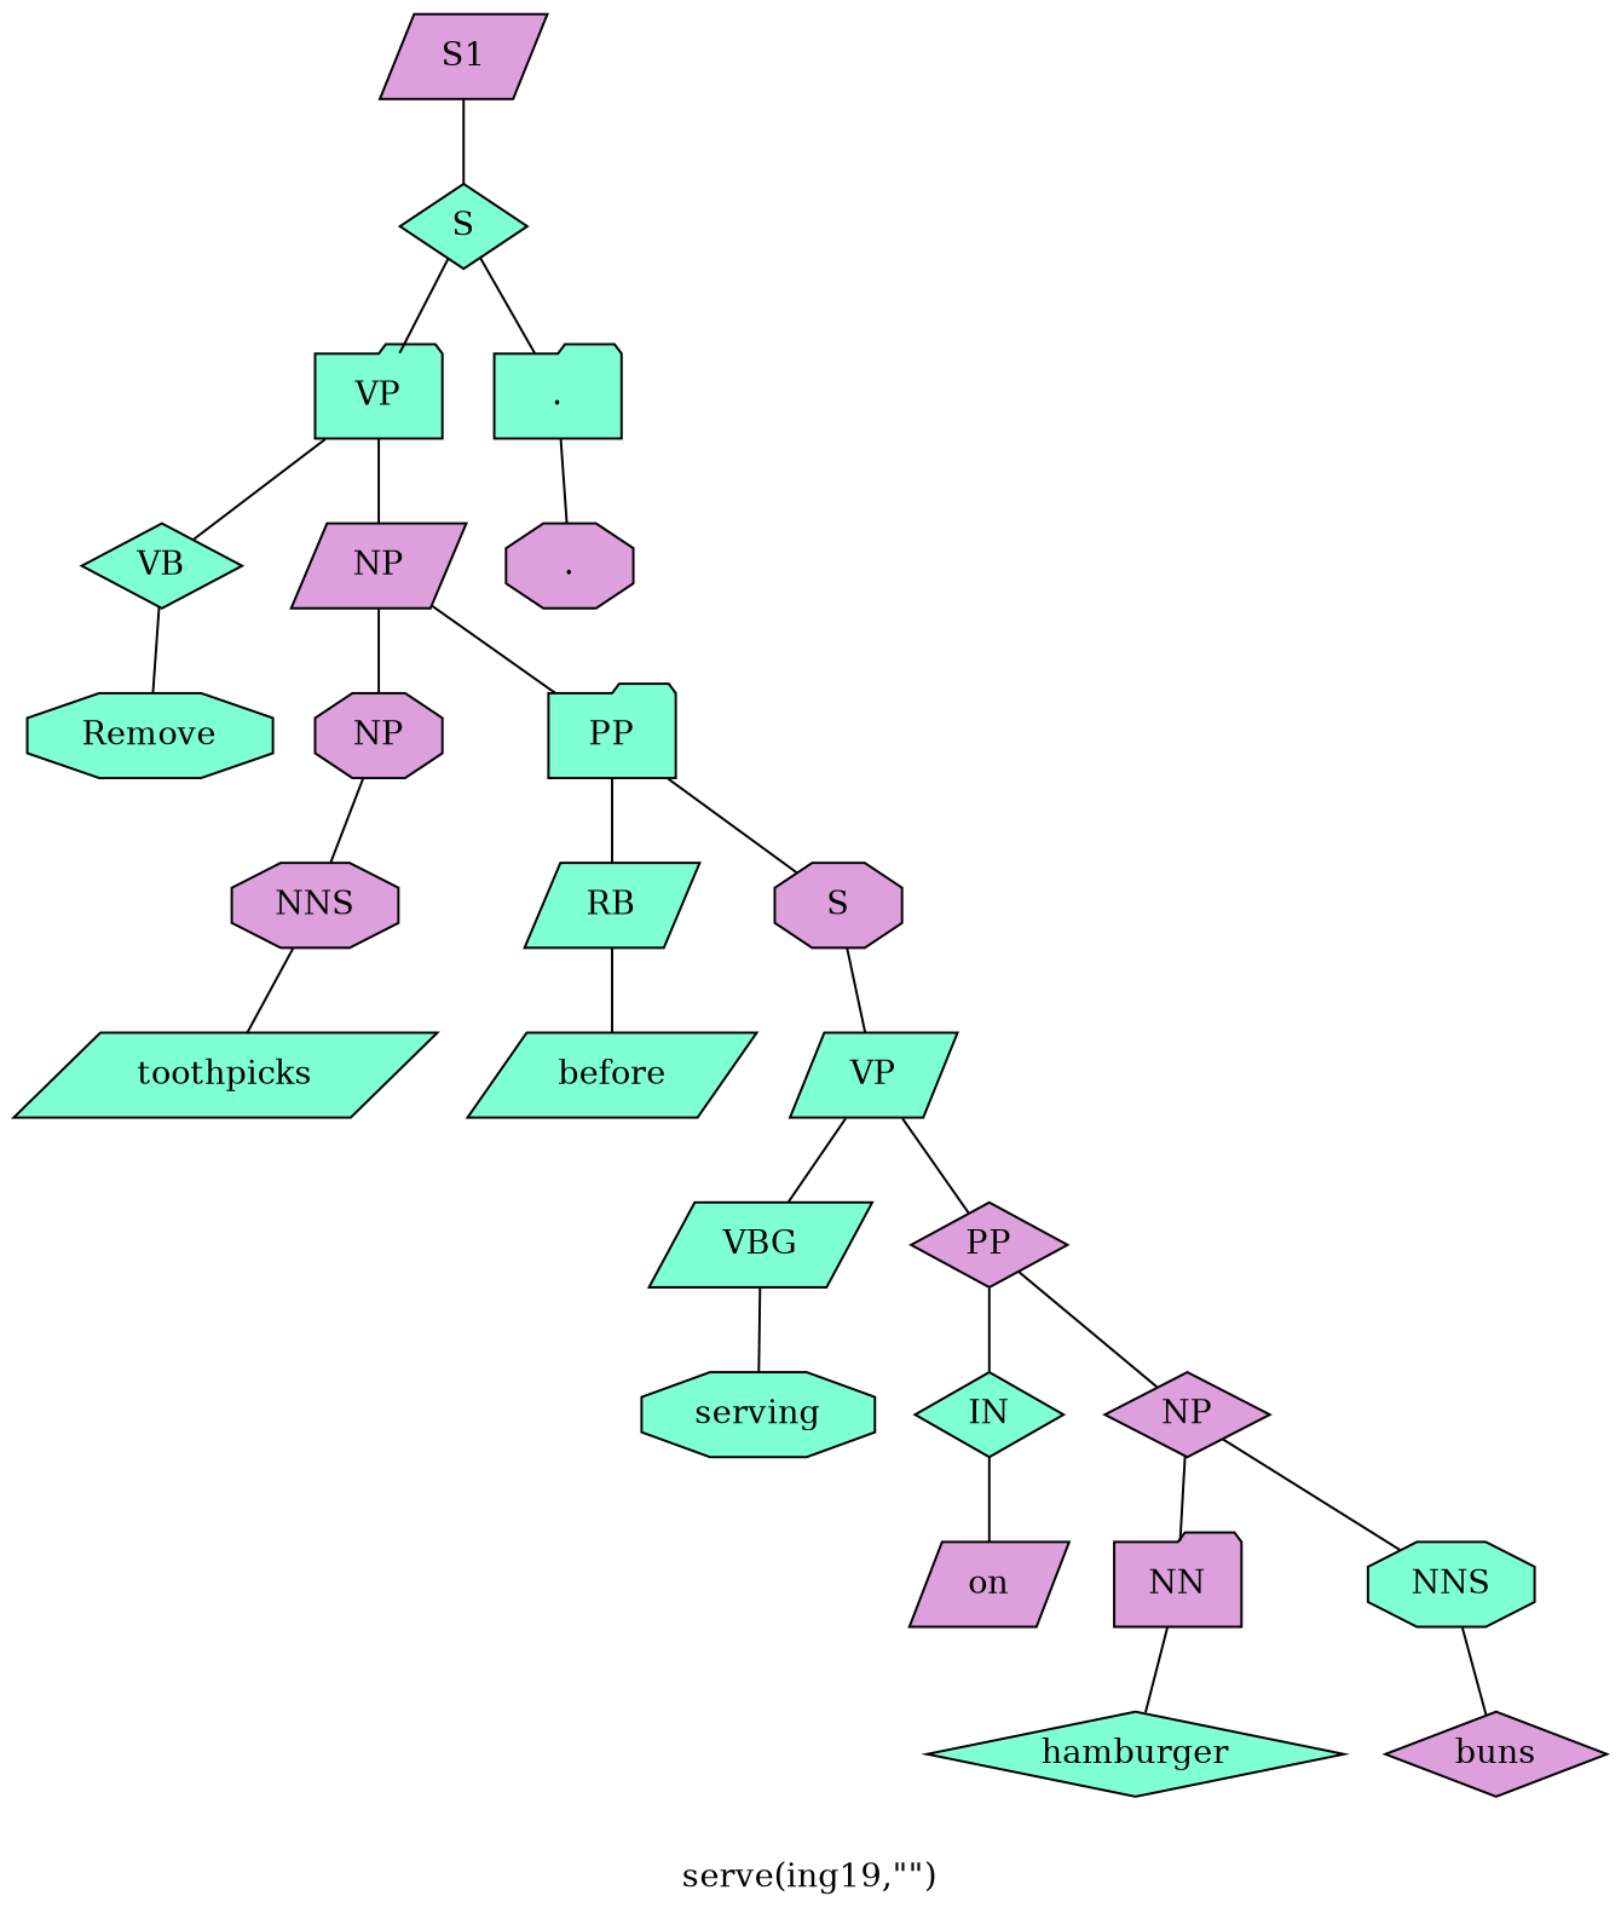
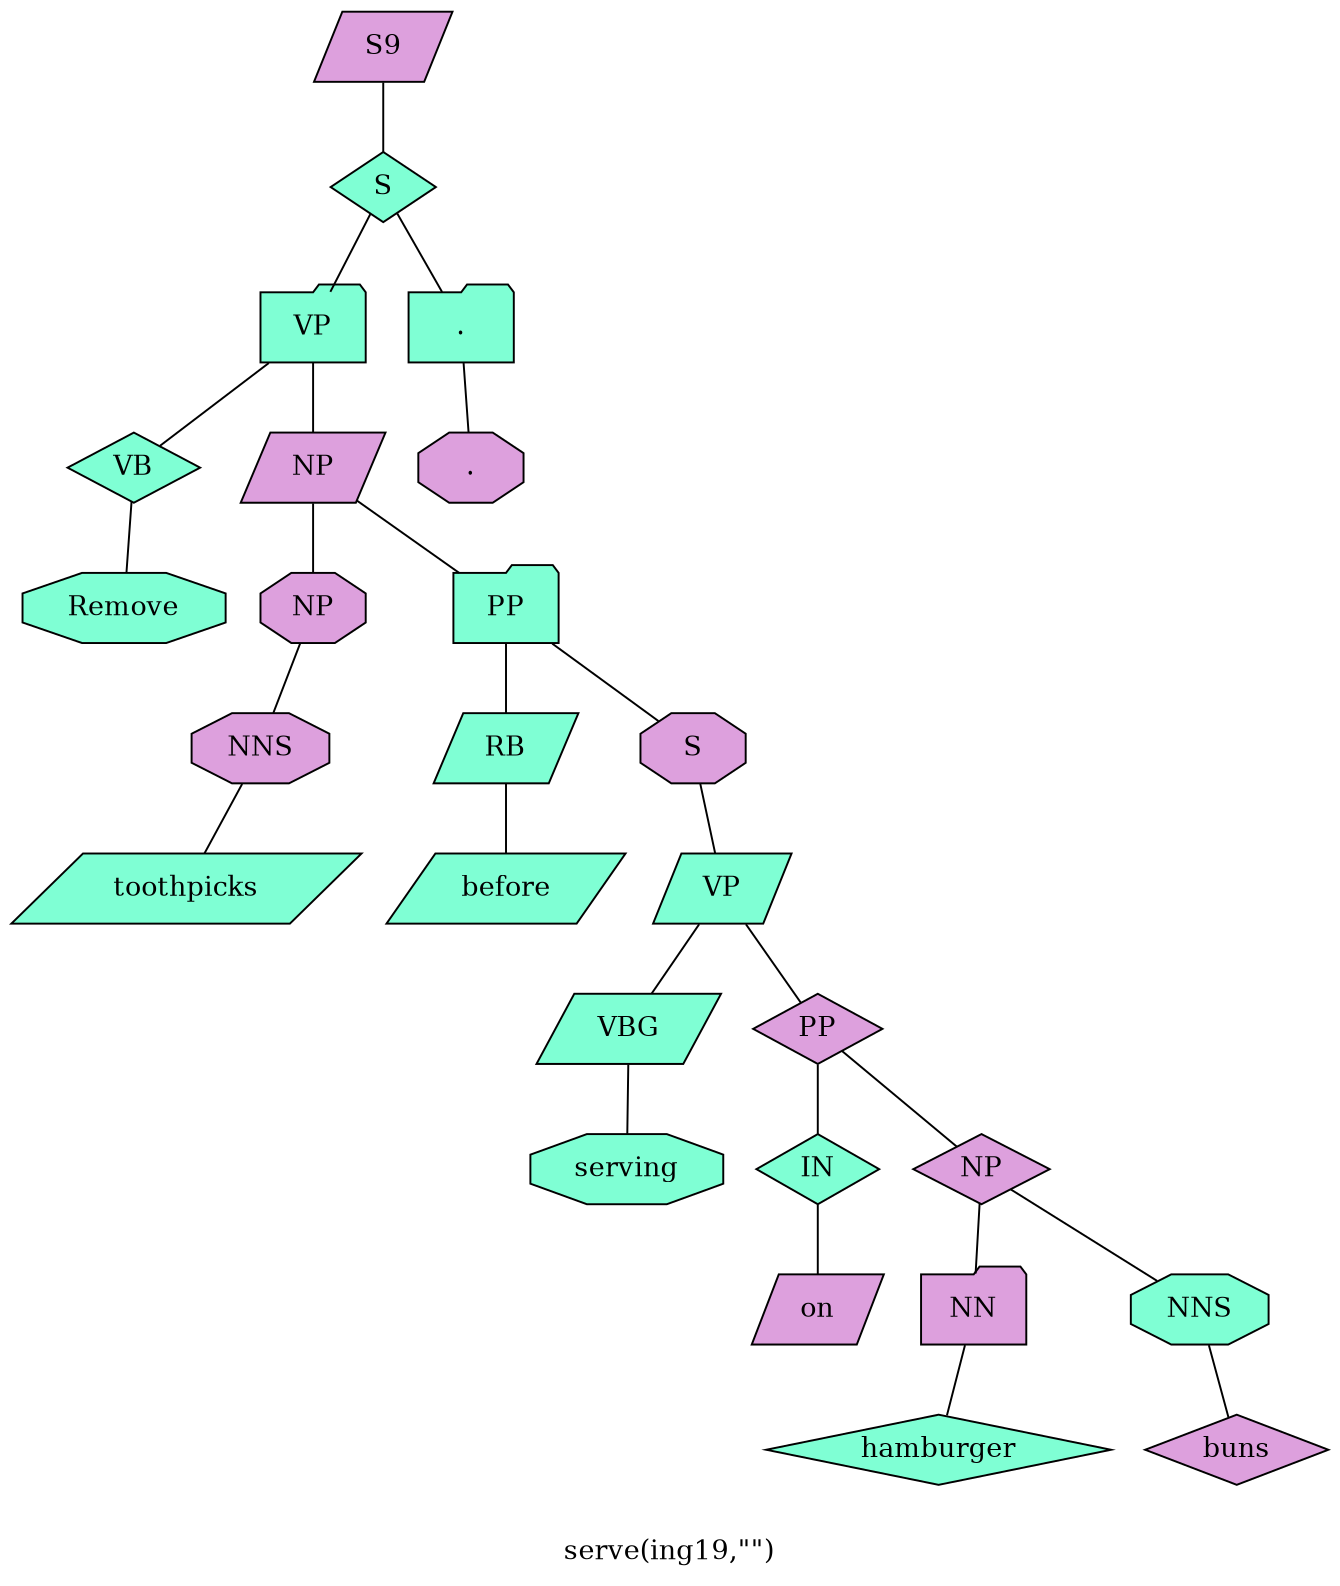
  graph {
    label="serve(ing19,\"\")"
    node [fillcolor=aquamarine shape=parallelogram style=filled]
-   n1 [fillcolor=plum label=S1]
+   n1 [fillcolor=plum label=S9]
    n2 [label=S shape=diamond]
    n3 [label=VP shape=folder]
    n4 [label="." shape=folder]
    n5 [label=VB shape=diamond]
    n6 [fillcolor=plum label=NP]
    n7 [fillcolor=plum label="." shape=octagon]
    n8 [label=Remove shape=octagon]
    n9 [fillcolor=plum label=NP shape=octagon]
    n10 [label=PP shape=folder]
    n11 [fillcolor=plum label=NNS shape=octagon]
    n12 [label=RB]
    n13 [fillcolor=plum label=S shape=octagon]
    n14 [label=toothpicks]
    n15 [label=before]
    n16 [label=VP]
    n17 [label=VBG]
    n18 [fillcolor=plum label=PP shape=diamond]
    n19 [label=serving shape=octagon]
    n20 [label=IN shape=diamond]
    n21 [fillcolor=plum label=NP shape=diamond]
    n22 [fillcolor=plum label=on]
    n23 [fillcolor=plum label=NN shape=folder]
    n24 [label=NNS shape=octagon]
    n25 [label=hamburger shape=diamond]
    n26 [fillcolor=plum label=buns shape=diamond]
    n1 -- n2
    n2 -- n3
    n2 -- n4
    n3 -- n5
    n3 -- n6
    n4 -- n7
    n5 -- n8
    n6 -- n9
    n6 -- n10
    n9 -- n11
    n10 -- n12
    n10 -- n13
    n11 -- n14
    n12 -- n15
    n13 -- n16
    n16 -- n17
    n16 -- n18
    n17 -- n19
    n18 -- n20
    n18 -- n21
    n20 -- n22
    n21 -- n23
    n21 -- n24
    n23 -- n25
    n24 -- n26
  }
